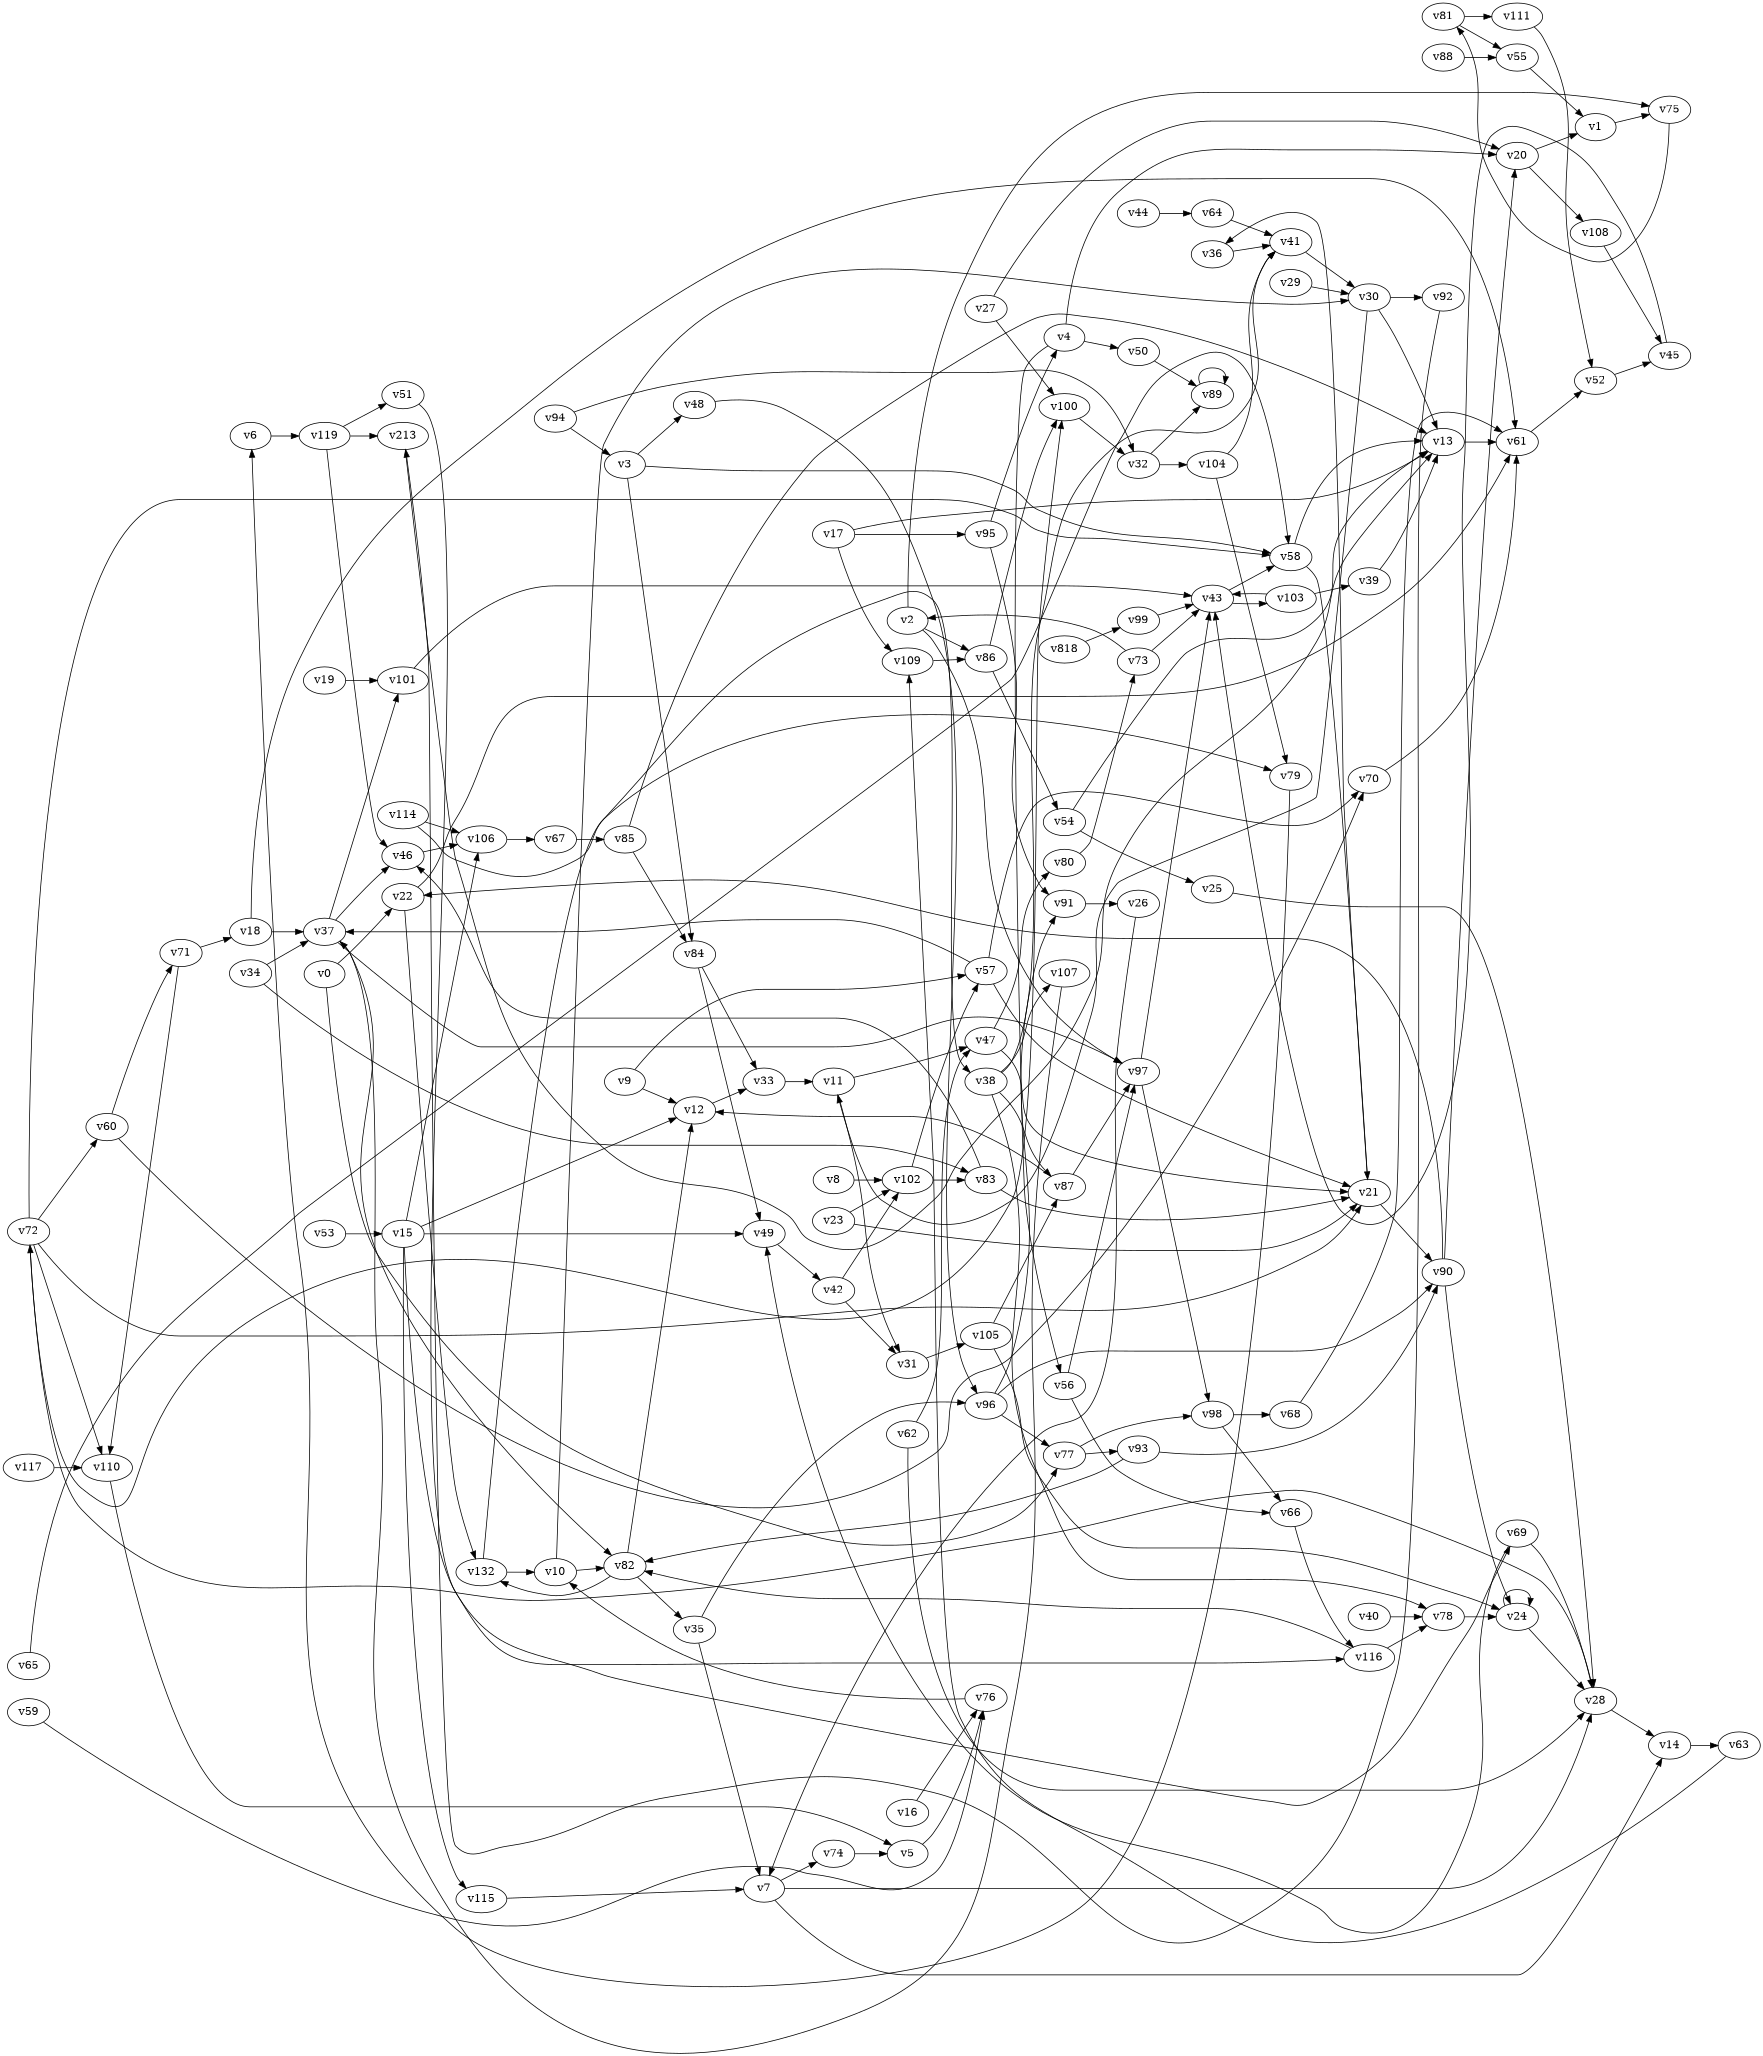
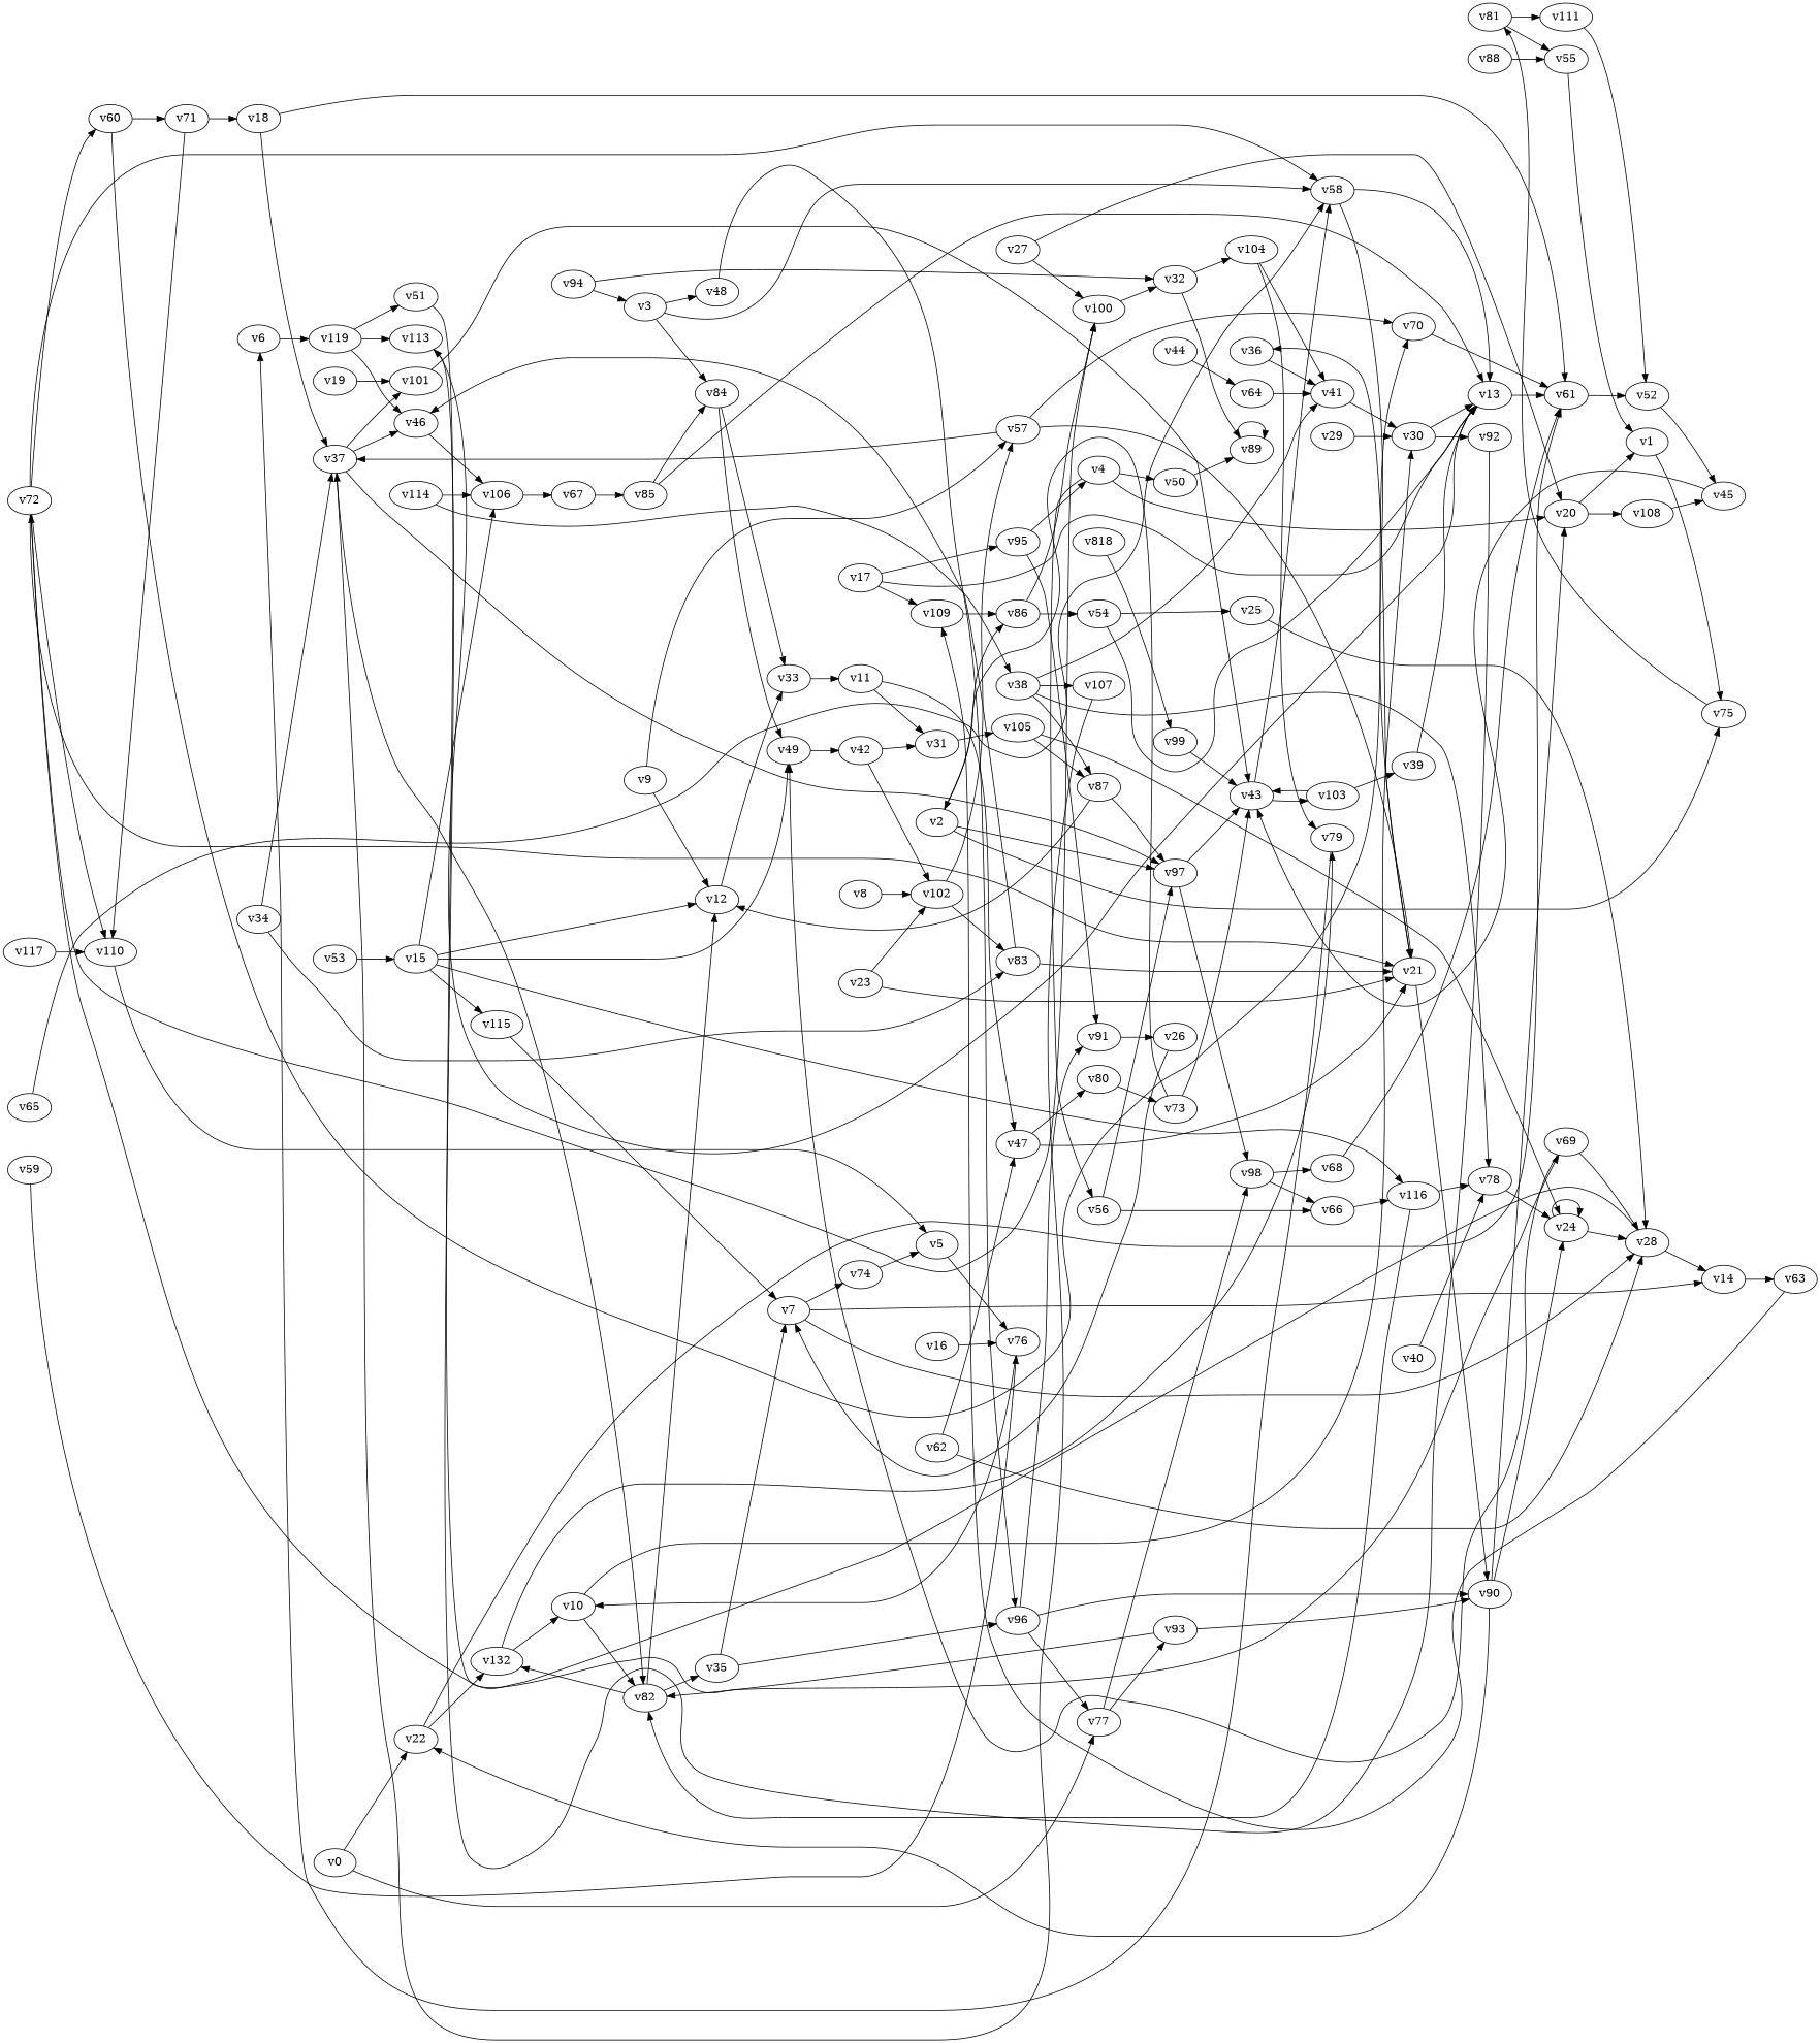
  digraph {
    rankdir=LR
    node [player=1]
    v22 [player=0]
    v0
    v77
    v61
    n5 [label=v132 player=0]
    v93
    v98 [player=0]
    v1 [player=0]
    v75
    v81
    v2
    v86
    v97 [player=0]
    v100 [player=0]
    v54
    v43
    v3 [player=0]
    v48 [player=0]
    v58
    v84 [player=0]
    v96 [player=0]
    v13 [player=0]
    v21
    v33
    v49 [player=0]
    v4 [player=0]
    v20 [player=0]
    v50
    v56 [player=0]
    v108 [player=0]
    v89 [player=0]
    v66 [player=0]
    v5 [player=0]
    v76
    v10
    v6 [player=0]
    v119 [player=0]
    v46
    v51 [player=0]
-   v113 [player=0 label=v213]
+   v113 [player=0]
    v7 [player=0]
    v14 [player=0]
    v28 [player=0]
    v74
    v63 [player=0]
    v72
    v8 [player=0]
    v102 [player=0]
    v57
    v83
    v12 [player=0]
    v9
    v37
    v70
    v30
    v82
    v11
    v92
    v35 [player=0]
    v31
    v47 [player=0]
    v105
    v80 [player=0]
    v52 [player=0]
    v109 [player=0]
    v15 [player=0]
    v106 [player=0]
    v115
    v116 [player=0]
    v42
    v67
    v78
    v16
    v17 [player=0]
    v95 [player=0]
    v91 [player=0]
    v18
    v101
    v19 [player=0]
    v45 [player=0]
    v36
    v90
    v41 [player=0]
    v24
    v79 [player=0]
    v23
    v25
    v26
    v27 [player=0]
    v32
    v60 [player=0]
    v110
    v29
    v87
    v104
    v34
    v38 [player=0]
    v107 [player=0]
    v39
    v40 [player=0]
    v103
    v44
    v64
    v73 [player=0]
    v69
    v53
    v55
    v59
    v71
    v62 [player=0]
    v65 [player=0]
    v85 [player=0]
    v68
    v111 [player=0]
    v88
    v94 [player=0]
    v99
    v114
    v117 [player=0]
    n120 [label=v818 player=0]
    v22 -> v61
    v22 -> n5
    v0 -> v22
    v0 -> v77
    v77 -> v93
    v77 -> v98
    v61 -> v52
    n5 -> v10
    n5 -> v79
    v93 -> v82
    v93 -> v90
    v98 -> v66
    v98 -> v68
    v1 -> v75
    v75 -> v81 [constraint="t mod 2 == 0"]
    v81 -> v55
    v81 -> v111
    v2 -> v75
    v2 -> v86
    v2 -> v97
    v86 -> v100
    v86 -> v54
    v97 -> v98
    v97 -> v43
    v100 -> v32
    v54 -> v13 [constraint="t < 12"]
    v54 -> v25
    v43 -> v58
    v43 -> v103
    v3 -> v48
    v3 -> v58
    v3 -> v84
    v48 -> v96 [constraint="t mod 2 == 1"]
    v58 -> v13
    v58 -> v21
    v84 -> v33
    v84 -> v49
    v96 -> v77
    v96 -> v91
    v96 -> v90
    v13 -> v61
    v21 -> v36 [constraint="t mod 3 == 0"]
    v21 -> v90
    v33 -> v11
    v49 -> v42
    v4 -> v20
    v4 -> v50
    v4 -> v56 [constraint="t >= 5"]
    v20 -> v1
    v20 -> v108
    v50 -> v89
    v56 -> v97
    v56 -> v66
    v108 -> v45
    v89 -> v89
    v66 -> v116
    v5 -> v76
    v76 -> v10
    v10 -> v30
    v10 -> v82
    v6 -> v119
    v119 -> v46
    v119 -> v51
    v119 -> v113
    v46 -> v106
    v51 -> v69 [constraint="t >= 2"]
    v113 -> v13 [constraint="t >= 4"]
    v7 -> v14
    v7 -> v28
    v7 -> v74
    v14 -> v63
    v28 -> v14
    v28 -> v72 [constraint="t mod 5 == 3"]
    v74 -> v5
    v63 -> v109 [constraint="t mod 5 == 0"]
    v72 -> v100 [constraint="t < 13"]
    v72 -> v58
    v72 -> v21
    v72 -> v60
    v72 -> v110
    v8 -> v102
    v102 -> v57
    v102 -> v83
    v57 -> v21
    v57 -> v37
    v57 -> v70
    v83 -> v21
    v83 -> v46
    v12 -> v33
    v9 -> v57
    v9 -> v12
    v37 -> v97
    v37 -> v46
    v37 -> v82
    v37 -> v101
    v70 -> v61
    v30 -> v13
-   v30 -> v11 [constraint="t >= 1"]
    v30 -> v92
    v82 -> n5
    v82 -> v12
    v82 -> v35
    v11 -> v31
    v11 -> v47
    v92 -> v113 [constraint="t < 11"]
    v35 -> v96
    v35 -> v7
    v31 -> v105
    v47 -> v21
    v47 -> v80
    v105 -> v24
    v105 -> v87
    v80 -> v73
    v52 -> v45
    v109 -> v86
    v15 -> v49
    v15 -> v12
    v15 -> v106
    v15 -> v115
    v15 -> v116
    v106 -> v67
    v115 -> v7
    v116 -> v82
    v116 -> v78
    v42 -> v102
    v42 -> v31
    v67 -> v85
    v78 -> v24
    v16 -> v76
    v17 -> v13
    v17 -> v109
    v17 -> v95
    v95 -> v4
    v95 -> v91
    v91 -> v26
    v18 -> v61
    v18 -> v37
    v101 -> v43
    v19 -> v101
    v45 -> v43 [constraint="t >= 3"]
    v36 -> v41
    v90 -> v22
    v90 -> v20
    v90 -> v24
    v41 -> v30
    v24 -> v28
    v24 -> v24
    v79 -> v6 [constraint="t < 11"]
    v23 -> v21
    v23 -> v102
    v25 -> v28
    v26 -> v7 [constraint="t >= 5"]
    v27 -> v100
    v27 -> v20
    v32 -> v89
    v32 -> v104
    v60 -> v70 [constraint="t >= 1"]
    v60 -> v71
    v110 -> v5
    v29 -> v30
    v87 -> v97
    v87 -> v12
    v104 -> v41
    v104 -> v79
    v34 -> v83
    v34 -> v37
    v38 -> v78
    v38 -> v41
    v38 -> v87
    v38 -> v107
    v107 -> v37 [constraint="t < 12"]
    v39 -> v13
    v40 -> v78
    v103 -> v43
    v103 -> v39
    v44 -> v64
    v64 -> v41
    v73 -> v2 [constraint="t mod 3 == 1"]
    v73 -> v43
    v69 -> v49 [constraint="t < 10"]
    v69 -> v28
    v53 -> v15
    v55 -> v1
    v59 -> v76 [constraint="t mod 4 == 3"]
    v71 -> v18
    v71 -> v110 [constraint="t < 12"]
    v62 -> v28
    v62 -> v47
    v65 -> v58 [constraint="t < 15"]
    v85 -> v84
    v85 -> v13
    v68 -> v61 [constraint="t >= 3"]
    v111 -> v52 [constraint="t < 12"]
    v88 -> v55
    v94 -> v3
    v94 -> v32
    v99 -> v43
    v114 -> v106
    v114 -> v38 [constraint="t >= 1"]
    v117 -> v110
    n120 -> v99
  }
